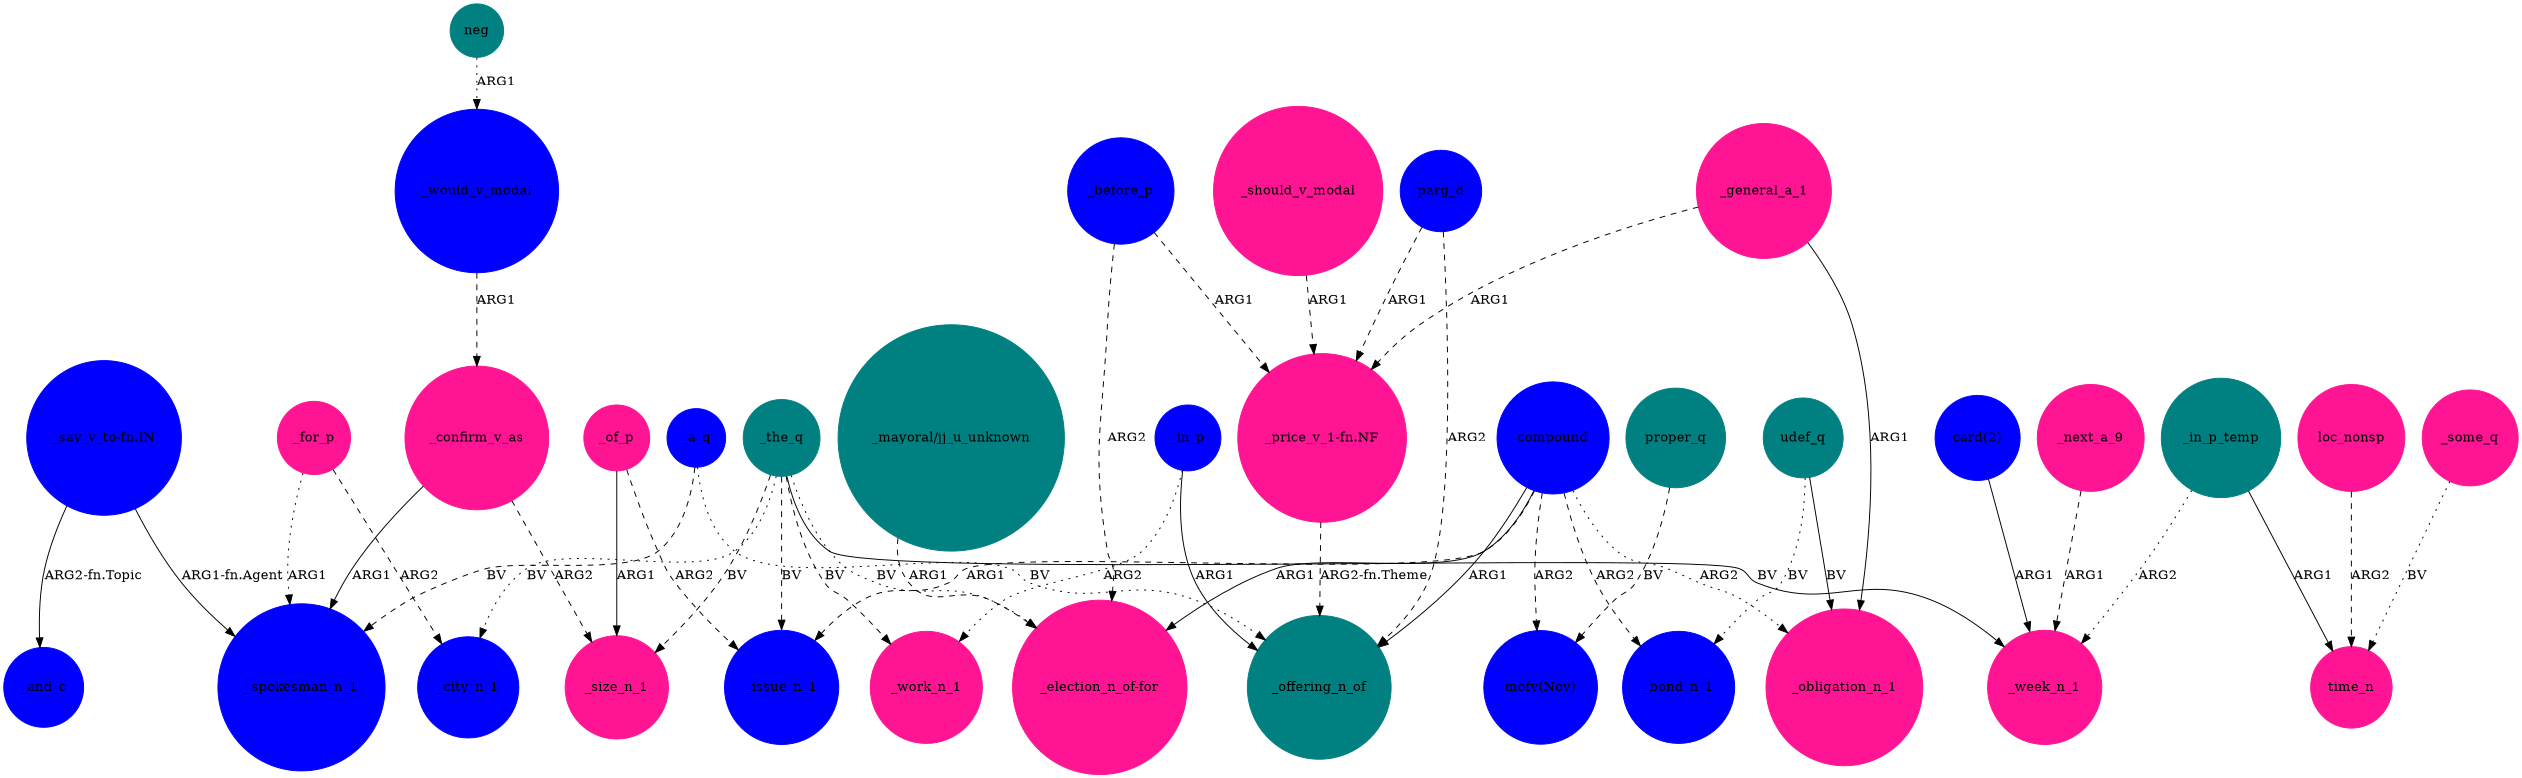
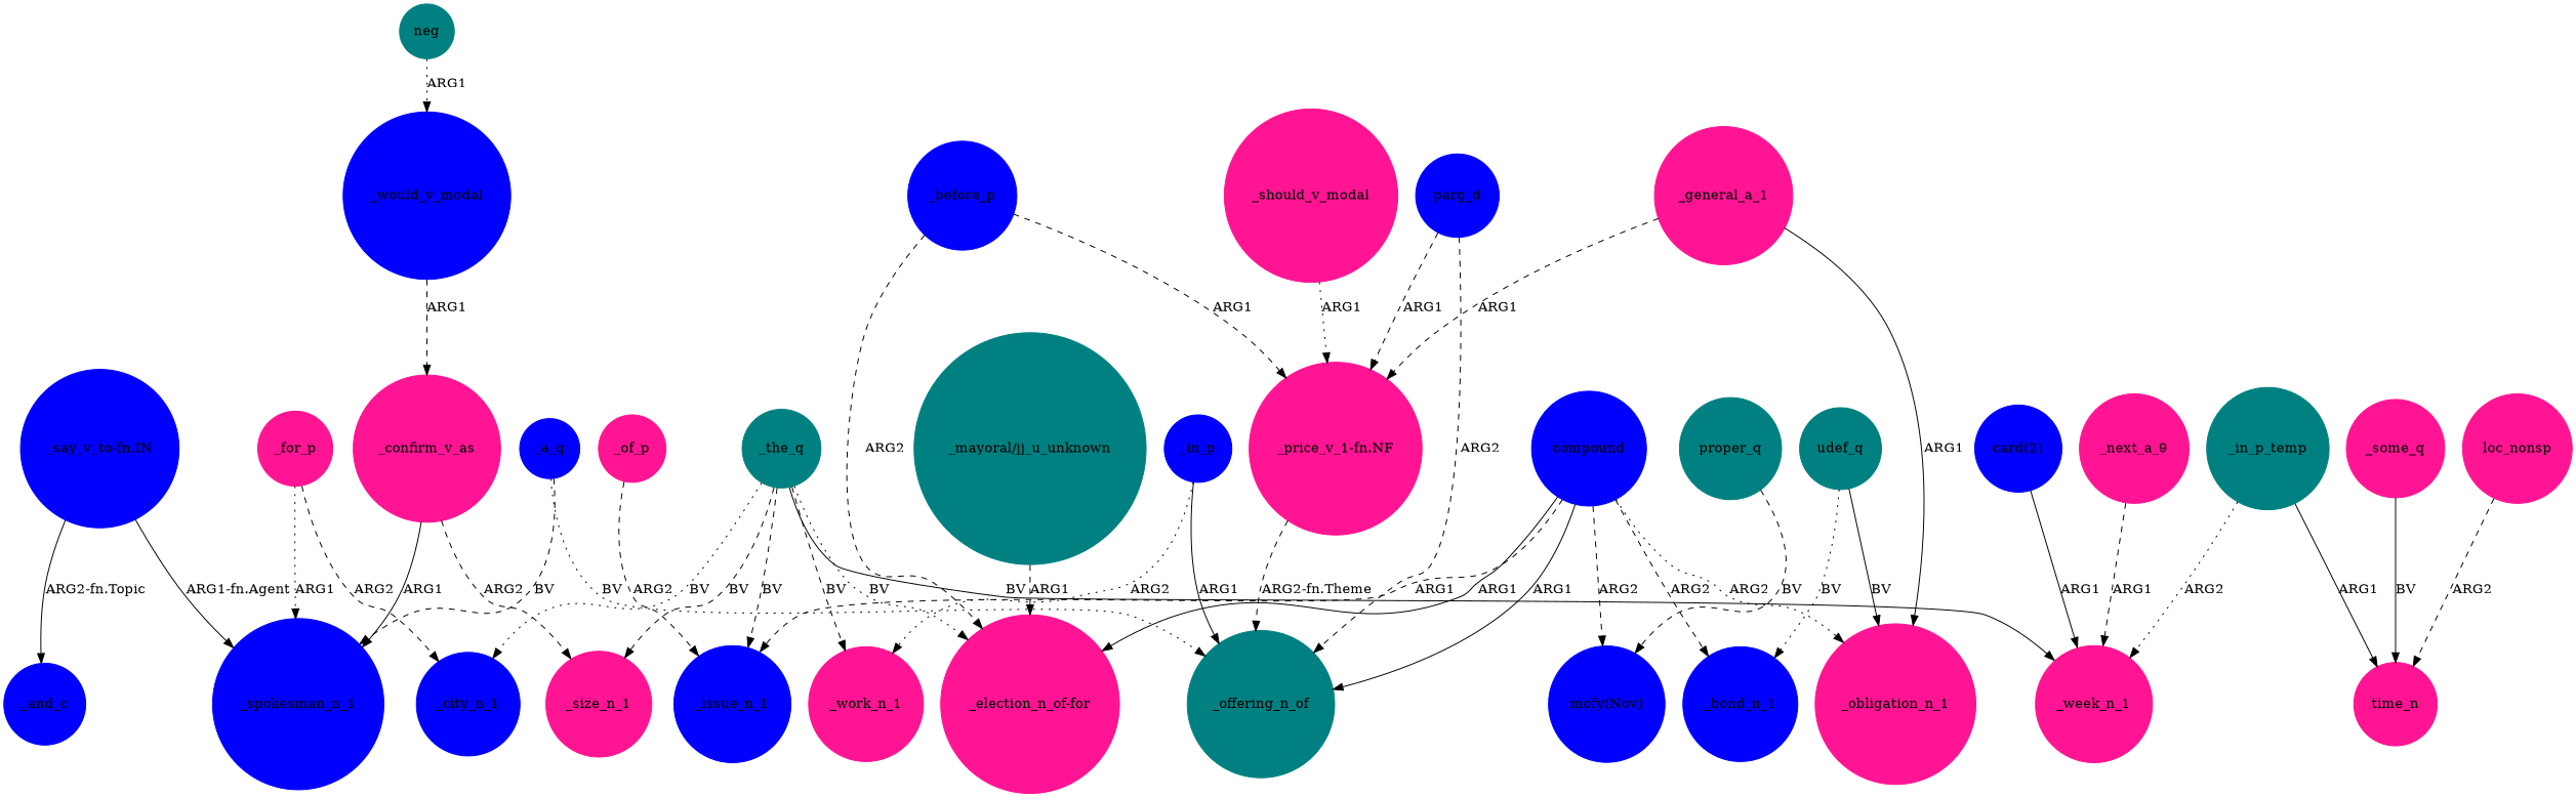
  digraph {
    node [color=deeppink shape=circle style=filled]
    edge [style=dashed]
    neg [color=teal]
    _would_v_modal [color=blue]
    _confirm_v_as
    _spokesman_n_1 [color=blue]
    _size_n_1
    _for_p
    _city_n_1 [color=blue]
    _the_q [color=teal]
    _issue_n_1 [color=blue]
    "_election_n_of-for"
    _week_n_1
    _work_n_1
    compound [color=blue]
    _obligation_n_1
    _offering_n_of [color=teal]
    "mofy(Nov)" [color=blue]
    _bond_n_1 [color=blue]
    _of_p
    "_mayoral/jj_u_unknown" [color=teal]
    _some_q
    time_n
    _in_p_temp [color=teal]
    "_price_v_1-fn.NF"
    proper_q [color=teal]
    "card(2)" [color=blue]
    loc_nonsp
    _before_p [color=blue]
    "_say_v_to-fn.IN" [color=blue]
    _and_c [color=blue]
    _in_p [color=blue]
    parg_d [color=blue]
    udef_q [color=teal]
    _general_a_1
    _should_v_modal
    n35 [label=_next_a_9]
    _a_q [color=blue]
    neg -> _would_v_modal [label=ARG1 style=dotted]
    _would_v_modal -> _confirm_v_as [label=ARG1]
    _confirm_v_as -> _spokesman_n_1 [label=ARG1 style=solid]
    _confirm_v_as -> _size_n_1 [label=ARG2]
    _for_p -> _spokesman_n_1 [label=ARG1 style=dotted]
    _for_p -> _city_n_1 [label=ARG2]
    _the_q -> _size_n_1 [label=BV]
    _the_q -> _city_n_1 [label=BV style=dotted]
    _the_q -> _issue_n_1 [label=BV]
    _the_q -> "_election_n_of-for" [label=BV style=dotted]
    _the_q -> _week_n_1 [label=BV style=solid]
    _the_q -> _work_n_1 [label=BV]
    compound -> _issue_n_1 [label=ARG1]
    compound -> "_election_n_of-for" [label=ARG1 style=solid]
    compound -> _obligation_n_1 [label=ARG2 style=dotted]
    compound -> _offering_n_of [label=ARG1 style=solid]
    compound -> "mofy(Nov)" [label=ARG2]
    compound -> _bond_n_1 [label=ARG2]
-   _of_p -> _size_n_1 [label=ARG1 style=solid]
    _of_p -> _issue_n_1 [label=ARG2]
    "_mayoral/jj_u_unknown" -> "_election_n_of-for" [label=ARG1]
-   _some_q -> time_n [label=BV style=dotted]
+   _some_q -> time_n [label=BV style=solid]
    _in_p_temp -> _week_n_1 [label=ARG2 style=dotted]
    _in_p_temp -> time_n [label=ARG1 style=solid]
    "_price_v_1-fn.NF" -> _offering_n_of [label="ARG2-fn.Theme"]
    proper_q -> "mofy(Nov)" [label=BV]
    "card(2)" -> _week_n_1 [label=ARG1 style=solid]
    loc_nonsp -> time_n [label=ARG2]
    _before_p -> "_election_n_of-for" [label=ARG2]
    _before_p -> "_price_v_1-fn.NF" [label=ARG1]
    "_say_v_to-fn.IN" -> _spokesman_n_1 [label="ARG1-fn.Agent" style=solid]
    "_say_v_to-fn.IN" -> _and_c [label="ARG2-fn.Topic" style=solid]
    _in_p -> _work_n_1 [label=ARG2 style=dotted]
    _in_p -> _offering_n_of [label=ARG1 style=solid]
    parg_d -> _offering_n_of [label=ARG2]
    parg_d -> "_price_v_1-fn.NF" [label=ARG1]
    udef_q -> _obligation_n_1 [label=BV style=solid]
    udef_q -> _bond_n_1 [label=BV style=dotted]
    _general_a_1 -> _obligation_n_1 [label=ARG1 style=solid]
    _general_a_1 -> "_price_v_1-fn.NF" [label=ARG1]
-   _should_v_modal -> "_price_v_1-fn.NF" [label=ARG1]
+   _should_v_modal -> "_price_v_1-fn.NF" [label=ARG1 style=dotted]
    n35 -> _week_n_1 [label=ARG1]
    _a_q -> _spokesman_n_1 [label=BV]
    _a_q -> _offering_n_of [label=BV style=dotted]
  }
